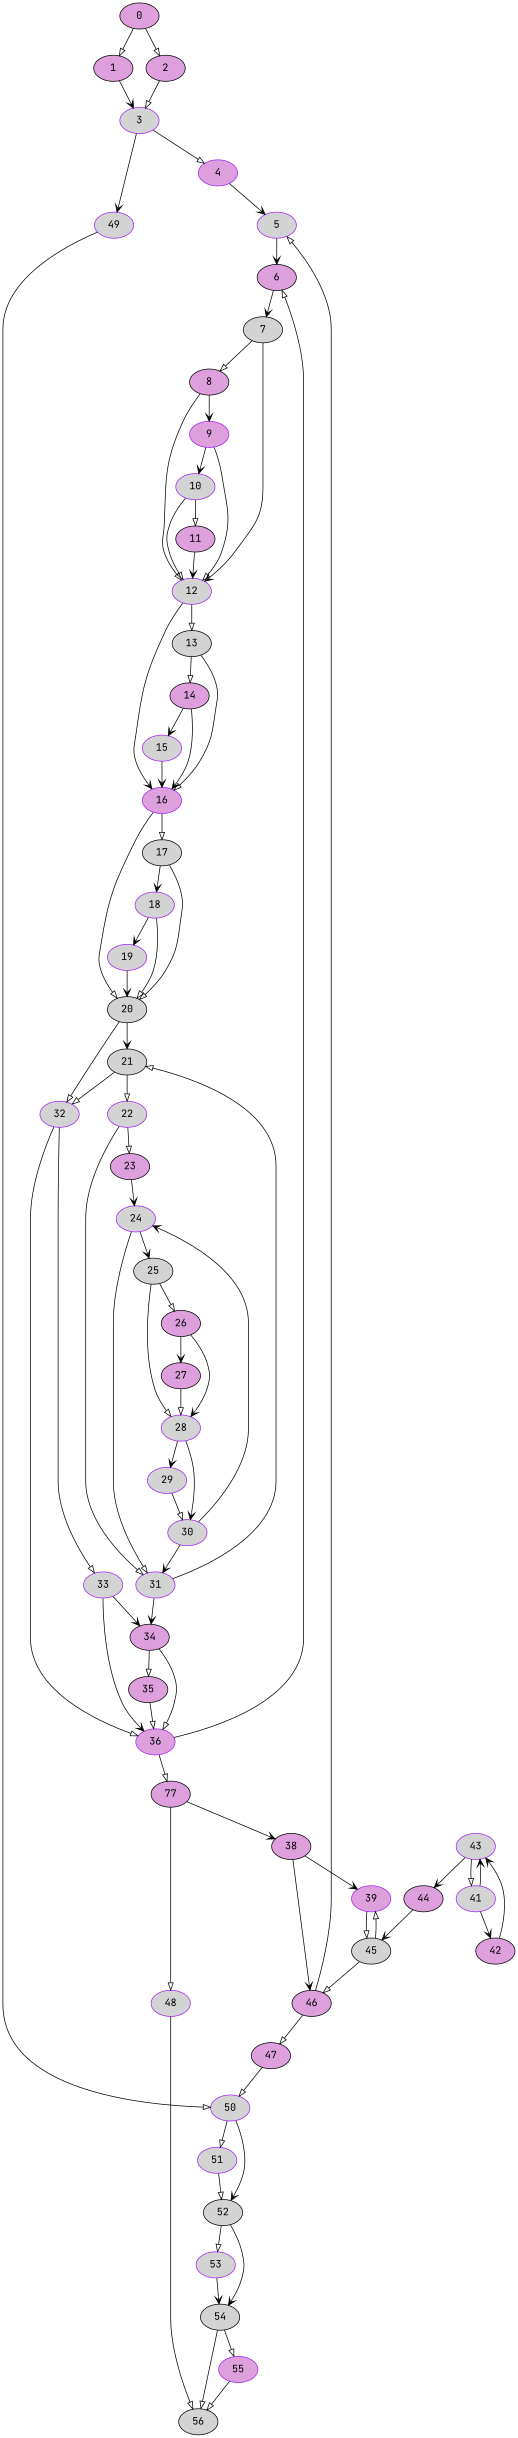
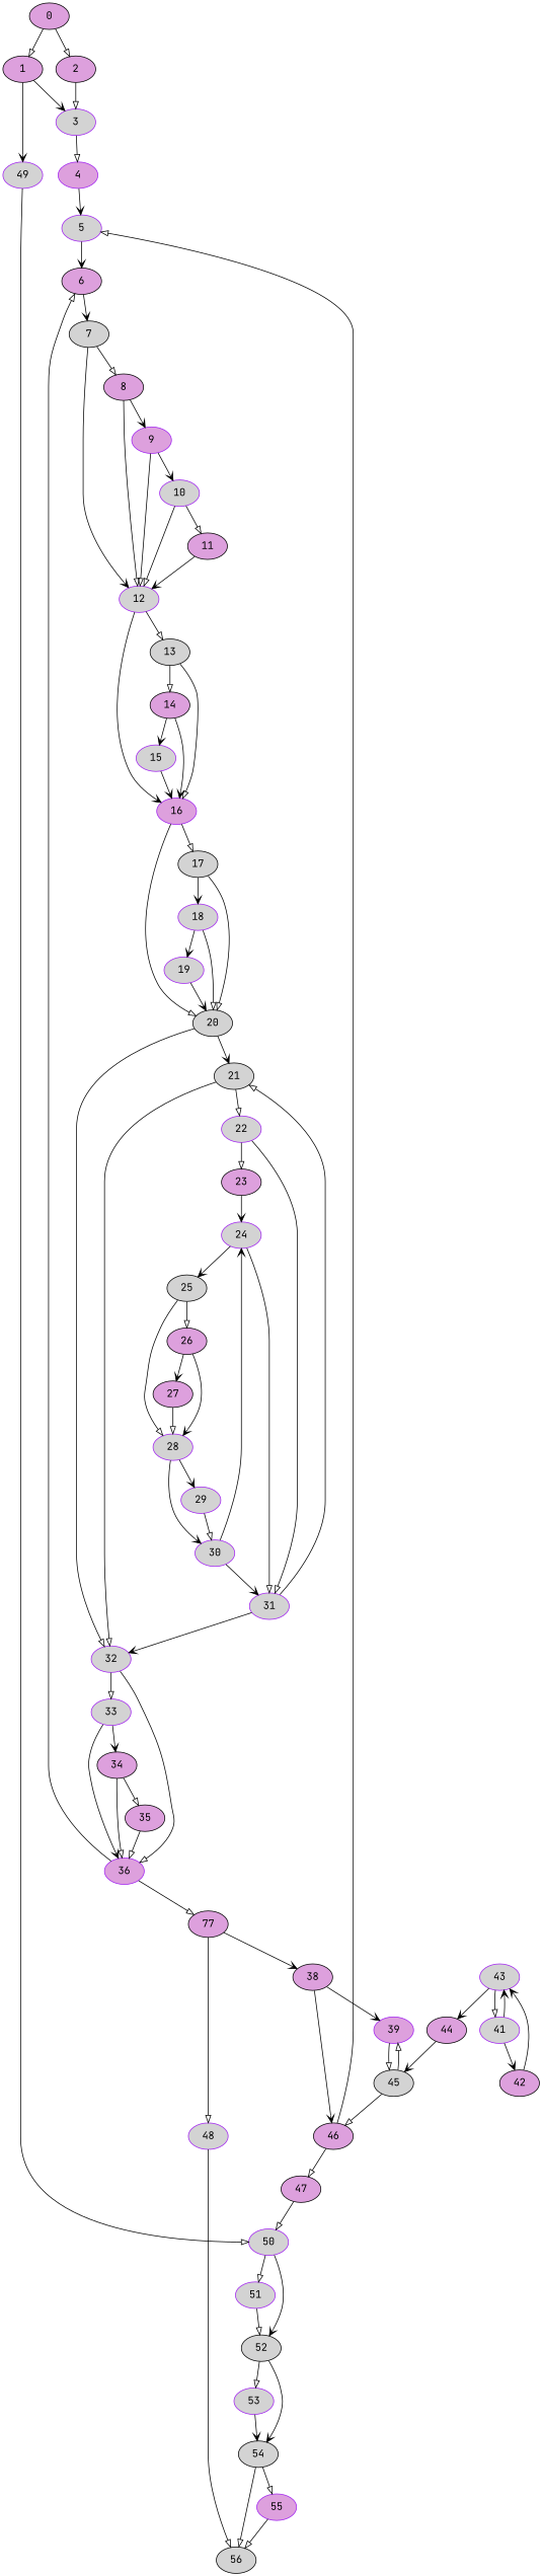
  digraph {
    fontname="JetBrains Mono"
    node [color=black fillcolor=lightgrey fontname="JetBrains Mono" style=filled]
    edge [arrowhead=onormal fontname="JetBrains Mono"]
    0 [fillcolor=plum]
    1 [fillcolor=plum]
    2 [fillcolor=plum]
    3 [color=purple]
    4 [color=purple fillcolor=plum]
    49 [color=purple]
    5 [color=purple]
    50 [color=purple]
    6 [fillcolor=plum]
    7
    8 [fillcolor=plum]
    12 [color=purple]
    56
    48 [color=purple]
    9 [color=purple fillcolor=plum]
    13
    16 [color=purple fillcolor=plum]
    10 [color=purple]
    11 [fillcolor=plum]
    14 [fillcolor=plum]
    17
    20
    15 [color=purple]
    18 [color=purple]
    21
    32 [color=purple]
    19 [color=purple]
    22 [color=purple]
    33 [color=purple]
    36 [color=purple fillcolor=plum]
    23 [fillcolor=plum]
    31 [color=purple]
    24 [color=purple]
    25
    26 [fillcolor=plum]
    28 [color=purple]
    27 [fillcolor=plum]
    29 [color=purple]
    30 [color=purple]
    34 [fillcolor=plum]
    n41 [fillcolor=plum label=77]
    35 [fillcolor=plum]
    38 [fillcolor=plum]
    39 [color=purple fillcolor=plum]
    46 [fillcolor=plum]
    45
    47 [fillcolor=plum]
    42 [fillcolor=plum]
    41 [color=purple]
    43 [color=purple]
    44 [fillcolor=plum]
    51 [color=purple]
    52
    53 [color=purple]
    54
    55 [color=purple fillcolor=plum]
    0 -> 1
    0 -> 2
    1 -> 3 [arrowhead=vee]
    2 -> 3
    3 -> 4
-   3 -> 49 [arrowhead=vee]
+   1 -> 49 [arrowhead=vee]
    4 -> 5 [arrowhead=vee]
    49 -> 50
    5 -> 6 [arrowhead=vee]
    50 -> 51
    50 -> 52 [arrowhead=vee]
    6 -> 7 [arrowhead=vee]
    7 -> 8
    7 -> 12 [arrowhead=vee]
    8 -> 12
    8 -> 9 [arrowhead=vee]
    12 -> 13
    12 -> 16 [arrowhead=vee]
    48 -> 56
    9 -> 12
    9 -> 10 [arrowhead=vee]
    13 -> 16
    13 -> 14
    16 -> 17
    16 -> 20
    10 -> 12
    10 -> 11
    11 -> 12 [arrowhead=vee]
    14 -> 16 [arrowhead=vee]
    14 -> 15 [arrowhead=vee]
    17 -> 20
    17 -> 18 [arrowhead=vee]
    20 -> 21 [arrowhead=vee]
    20 -> 32
    15 -> 16 [arrowhead=vee]
    18 -> 20
    18 -> 19 [arrowhead=vee]
    21 -> 32
    21 -> 22
    32 -> 33
    32 -> 36
    19 -> 20 [arrowhead=vee]
    22 -> 23
    22 -> 31
    33 -> 36 [arrowhead=vee]
    33 -> 34 [arrowhead=vee]
    36 -> 6
    36 -> n41
    23 -> 24 [arrowhead=vee]
    31 -> 21
-   31 -> 34 [arrowhead=vee]
+   31 -> 32 [arrowhead=vee]
    24 -> 31
    24 -> 25 [arrowhead=vee]
    25 -> 26
    25 -> 28
    26 -> 28 [arrowhead=vee]
    26 -> 27 [arrowhead=vee]
    28 -> 29 [arrowhead=vee]
    28 -> 30 [arrowhead=vee]
    27 -> 28
    29 -> 30
    30 -> 31 [arrowhead=vee]
    30 -> 24 [arrowhead=vee]
    34 -> 36
    34 -> 35
    n41 -> 48
    n41 -> 38 [arrowhead=vee]
    35 -> 36
    38 -> 39 [arrowhead=vee]
    38 -> 46 [arrowhead=vee]
    39 -> 45
    46 -> 5
    46 -> 47
    45 -> 39
    45 -> 46
    47 -> 50
    42 -> 43 [arrowhead=vee]
    41 -> 42 [arrowhead=vee]
    41 -> 43 [arrowhead=vee]
    43 -> 41
    43 -> 44 [arrowhead=vee]
    44 -> 45 [arrowhead=vee]
    51 -> 52
    52 -> 53
    52 -> 54 [arrowhead=vee]
    53 -> 54 [arrowhead=vee]
    54 -> 56
    54 -> 55
    55 -> 56
  }
